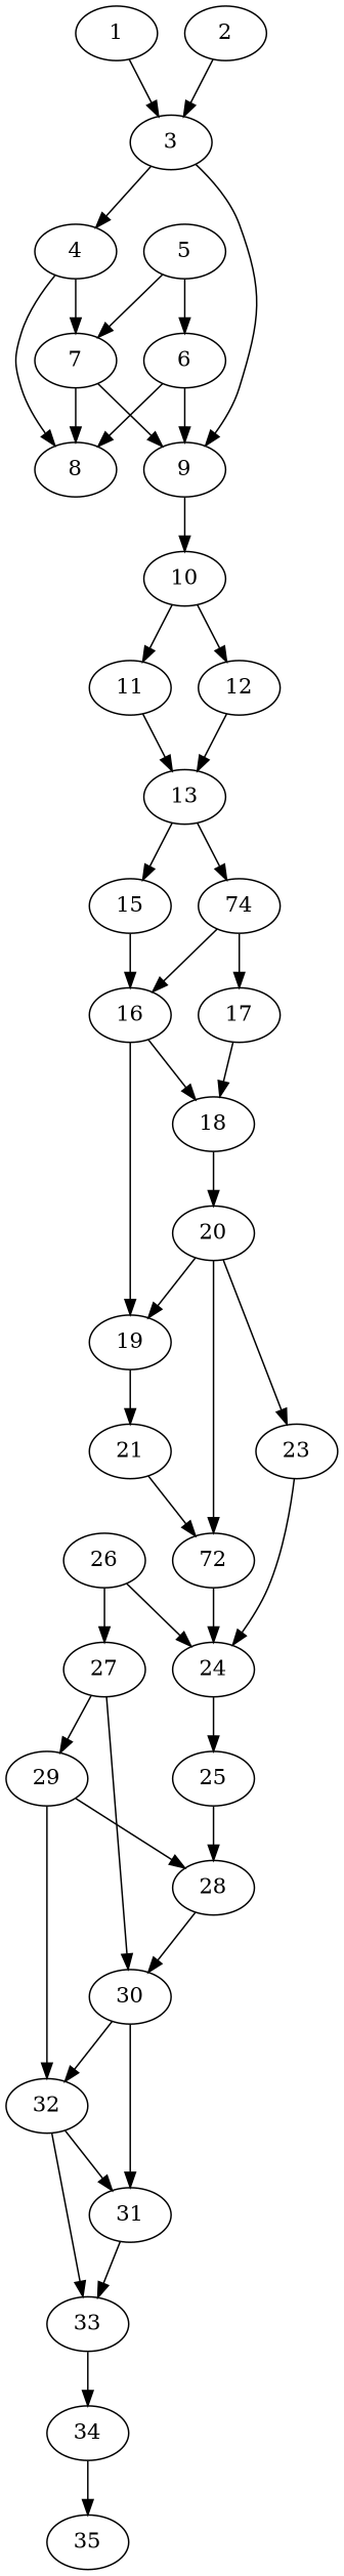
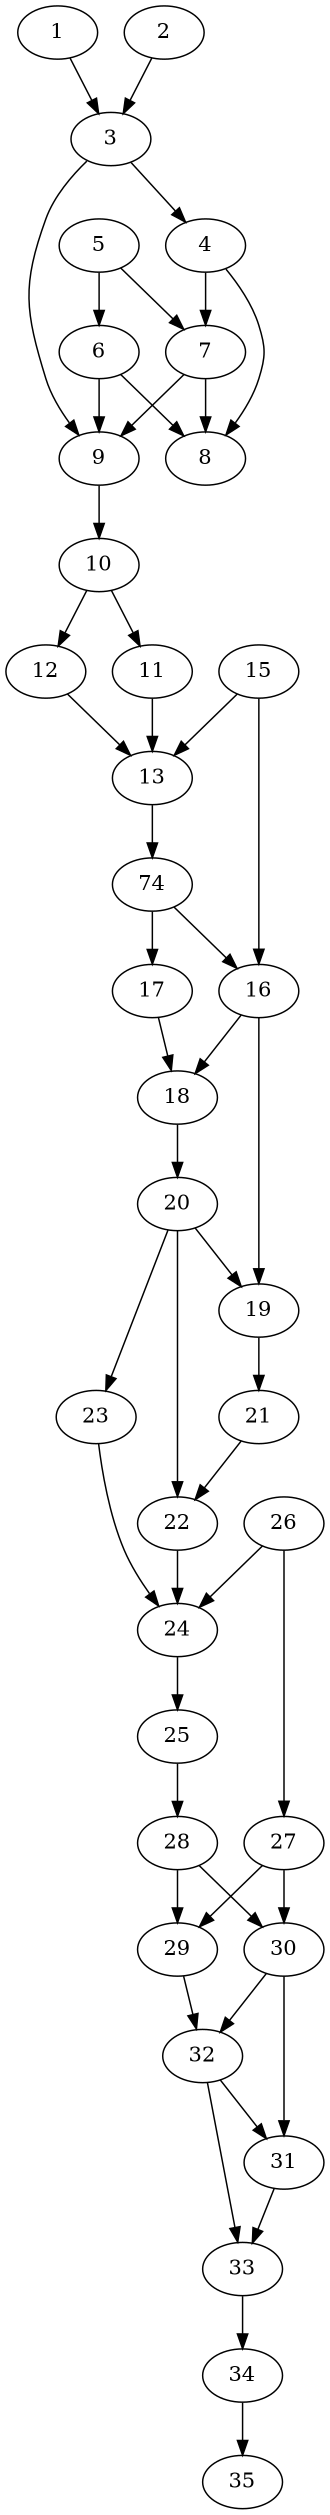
  digraph {
    node [alpha=0.15]
    1 [alpha=0.07 expect_size=39796736]
    3 [expect_size=24314880]
    4 [alpha=0.16 expect_size=17761280]
    9 [alpha=0.09 expect_size=39706624]
    7 [alpha=0.11 expect_size=25830400]
    8 [alpha=0.12 expect_size=7099392]
    5 [expect_size=9072640]
    6 [alpha=0.17 expect_size=28334080]
    2 [alpha=0.03 expect_size=47122432]
    10 [alpha=0.13 expect_size=23517184]
    11 [alpha=0.01 expect_size=40849408]
    12 [alpha=0.13 expect_size=10584064]
    13 [expect_size=18076672]
    n14 [alpha=0.13 expect_size=52381696 label=74]
    15 [alpha=0.04 expect_size=43702272]
    16 [alpha=0.08 expect_size=31815680]
    17 [alpha=0.03 expect_size=25752576]
    18 [alpha=0.13 expect_size=5617664]
    19 [alpha=0.00 expect_size=35089408]
    20 [expect_size=9357312]
    21 [alpha=0.04 expect_size=39408640]
-   22 [alpha=0.10 expect_size=41916416 label=72]
+   22 [alpha=0.10 expect_size=41916416]
    23 [alpha=0.05 expect_size=25509888]
    24 [alpha=0.05 expect_size=12583936]
    25 [alpha=0.07 expect_size=42112000]
    28 [alpha=0.20 expect_size=30071808]
    26 [alpha=0.18 expect_size=51003392]
    27 [alpha=0.19 expect_size=22251520]
    29 [expect_size=14183424]
    30 [alpha=0.19 expect_size=14701568]
    32 [alpha=0.18 expect_size=10133504]
    31 [alpha=0.17 expect_size=49018880]
    33 [alpha=0.04 expect_size=34296832]
    34 [alpha=0.10 expect_size=46208000]
    35 [alpha=0.13 expect_size=11202560]
    1 -> 3
    3 -> 4
    3 -> 9
    4 -> 7
    4 -> 8
    9 -> 10
    7 -> 9
    7 -> 8
    5 -> 7
    5 -> 6
    6 -> 9
    6 -> 8
    2 -> 3
    10 -> 11
    10 -> 12
    11 -> 13
    12 -> 13
    13 -> n14
-   13 -> 15
+   15 -> 13
    n14 -> 16
    n14 -> 17
    15 -> 16
    16 -> 18
    16 -> 19
    17 -> 18
    18 -> 20
    19 -> 21
    20 -> 19
    20 -> 22
    20 -> 23
    21 -> 22
    22 -> 24
    23 -> 24
    24 -> 25
    25 -> 28
-   29 -> 28
+   28 -> 29
    28 -> 30
    26 -> 24
    26 -> 27
    27 -> 29
    27 -> 30
    29 -> 32
    30 -> 32
    30 -> 31
    32 -> 31
    32 -> 33
    31 -> 33
    33 -> 34
    34 -> 35
  }
